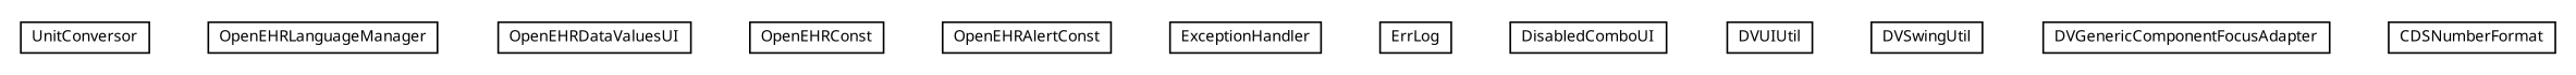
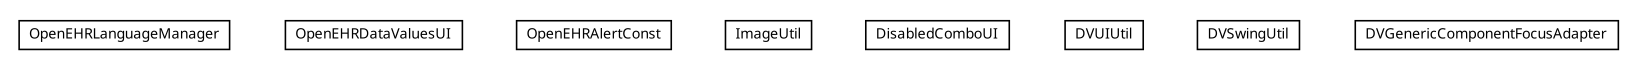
  digraph {
    nodesep=0.25
    ranksep=0.5
    node [fontcolor=black fontname="Trebuchet MS" fontsize=9.0 shape=plaintext]
-   n1 [label=<<table title="se.cambio.cds.openehr.util.UnitConversor" border="0" cellborder="1" cellspacing="0" cellpadding="2" port="p" href="./UnitConversor.html"> 		<tr><td><table border="0" cellspacing="0" cellpadding="1"> <tr><td align="center" balign="center"><font face="Trebuchet MS"> UnitConversor </font></td></tr> 		</table></td></tr> 		</table>>]
    n2 [label=<<table title="se.cambio.cds.openehr.util.OpenEHRLanguageManager" border="0" cellborder="1" cellspacing="0" cellpadding="2" port="p" href="./OpenEHRLanguageManager.html"> 		<tr><td><table border="0" cellspacing="0" cellpadding="1"> <tr><td align="center" balign="center"><font face="Trebuchet MS"> OpenEHRLanguageManager </font></td></tr> 		</table></td></tr> 		</table>>]
    n3 [label=<<table title="se.cambio.cds.openehr.util.OpenEHRDataValuesUI" border="0" cellborder="1" cellspacing="0" cellpadding="2" port="p" href="./OpenEHRDataValuesUI.html"> 		<tr><td><table border="0" cellspacing="0" cellpadding="1"> <tr><td align="center" balign="center"><font face="Trebuchet MS"> OpenEHRDataValuesUI </font></td></tr> 		</table></td></tr> 		</table>>]
-   n4 [label=<<table title="se.cambio.cds.openehr.util.OpenEHRConst" border="0" cellborder="1" cellspacing="0" cellpadding="2" port="p" href="./OpenEHRConst.html"> 		<tr><td><table border="0" cellspacing="0" cellpadding="1"> <tr><td align="center" balign="center"><font face="Trebuchet MS"> OpenEHRConst </font></td></tr> 		</table></td></tr> 		</table>>]
    n5 [label=<<table title="se.cambio.cds.openehr.util.OpenEHRAlertConst" border="0" cellborder="1" cellspacing="0" cellpadding="2" port="p" href="./OpenEHRAlertConst.html"> 		<tr><td><table border="0" cellspacing="0" cellpadding="1"> <tr><td align="center" balign="center"><font face="Trebuchet MS"> OpenEHRAlertConst </font></td></tr> 		</table></td></tr> 		</table>>]
-   n7 [label=<<table title="se.cambio.cds.openehr.util.ExceptionHandler" border="0" cellborder="1" cellspacing="0" cellpadding="2" port="p" href="./ExceptionHandler.html"> 		<tr><td><table border="0" cellspacing="0" cellpadding="1"> <tr><td align="center" balign="center"><font face="Trebuchet MS"> ExceptionHandler </font></td></tr> 		</table></td></tr> 		</table>>]
-   n8 [label=<<table title="se.cambio.cds.openehr.util.ErrLog" border="0" cellborder="1" cellspacing="0" cellpadding="2" port="p" href="./ErrLog.html"> 		<tr><td><table border="0" cellspacing="0" cellpadding="1"> <tr><td align="center" balign="center"><font face="Trebuchet MS"> ErrLog </font></td></tr> 		</table></td></tr> 		</table>>]
+   n6 [label=<<table title="se.cambio.cds.openehr.util.ImageUtil" border="0" cellborder="1" cellspacing="0" cellpadding="2" port="p" href="./ImageUtil.html"> 		<tr><td><table border="0" cellspacing="0" cellpadding="1"> <tr><td align="center" balign="center"><font face="Trebuchet MS"> ImageUtil </font></td></tr> 		</table></td></tr> 		</table>>]
    n9 [label=<<table title="se.cambio.cds.openehr.util.DisabledComboUI" border="0" cellborder="1" cellspacing="0" cellpadding="2" port="p" href="./DisabledComboUI.html"> 		<tr><td><table border="0" cellspacing="0" cellpadding="1"> <tr><td align="center" balign="center"><font face="Trebuchet MS"> DisabledComboUI </font></td></tr> 		</table></td></tr> 		</table>>]
    n10 [label=<<table title="se.cambio.cds.openehr.util.DVUIUtil" border="0" cellborder="1" cellspacing="0" cellpadding="2" port="p" href="./DVUIUtil.html"> 		<tr><td><table border="0" cellspacing="0" cellpadding="1"> <tr><td align="center" balign="center"><font face="Trebuchet MS"> DVUIUtil </font></td></tr> 		</table></td></tr> 		</table>>]
    n11 [label=<<table title="se.cambio.cds.openehr.util.DVSwingUtil" border="0" cellborder="1" cellspacing="0" cellpadding="2" port="p" href="./DVSwingUtil.html"> 		<tr><td><table border="0" cellspacing="0" cellpadding="1"> <tr><td align="center" balign="center"><font face="Trebuchet MS"> DVSwingUtil </font></td></tr> 		</table></td></tr> 		</table>>]
    n12 [label=<<table title="se.cambio.cds.openehr.util.DVSwingUtil.DVGenericComponentFocusAdapter" border="0" cellborder="1" cellspacing="0" cellpadding="2" port="p" href="./DVSwingUtil.DVGenericComponentFocusAdapter.html"> 		<tr><td><table border="0" cellspacing="0" cellpadding="1"> <tr><td align="center" balign="center"><font face="Trebuchet MS"> DVGenericComponentFocusAdapter </font></td></tr> 		</table></td></tr> 		</table>>]
-   n13 [label=<<table title="se.cambio.cds.openehr.util.CDSNumberFormat" border="0" cellborder="1" cellspacing="0" cellpadding="2" port="p" href="./CDSNumberFormat.html"> 		<tr><td><table border="0" cellspacing="0" cellpadding="1"> <tr><td align="center" balign="center"><font face="Trebuchet MS"> CDSNumberFormat </font></td></tr> 		</table></td></tr> 		</table>>]
  }
